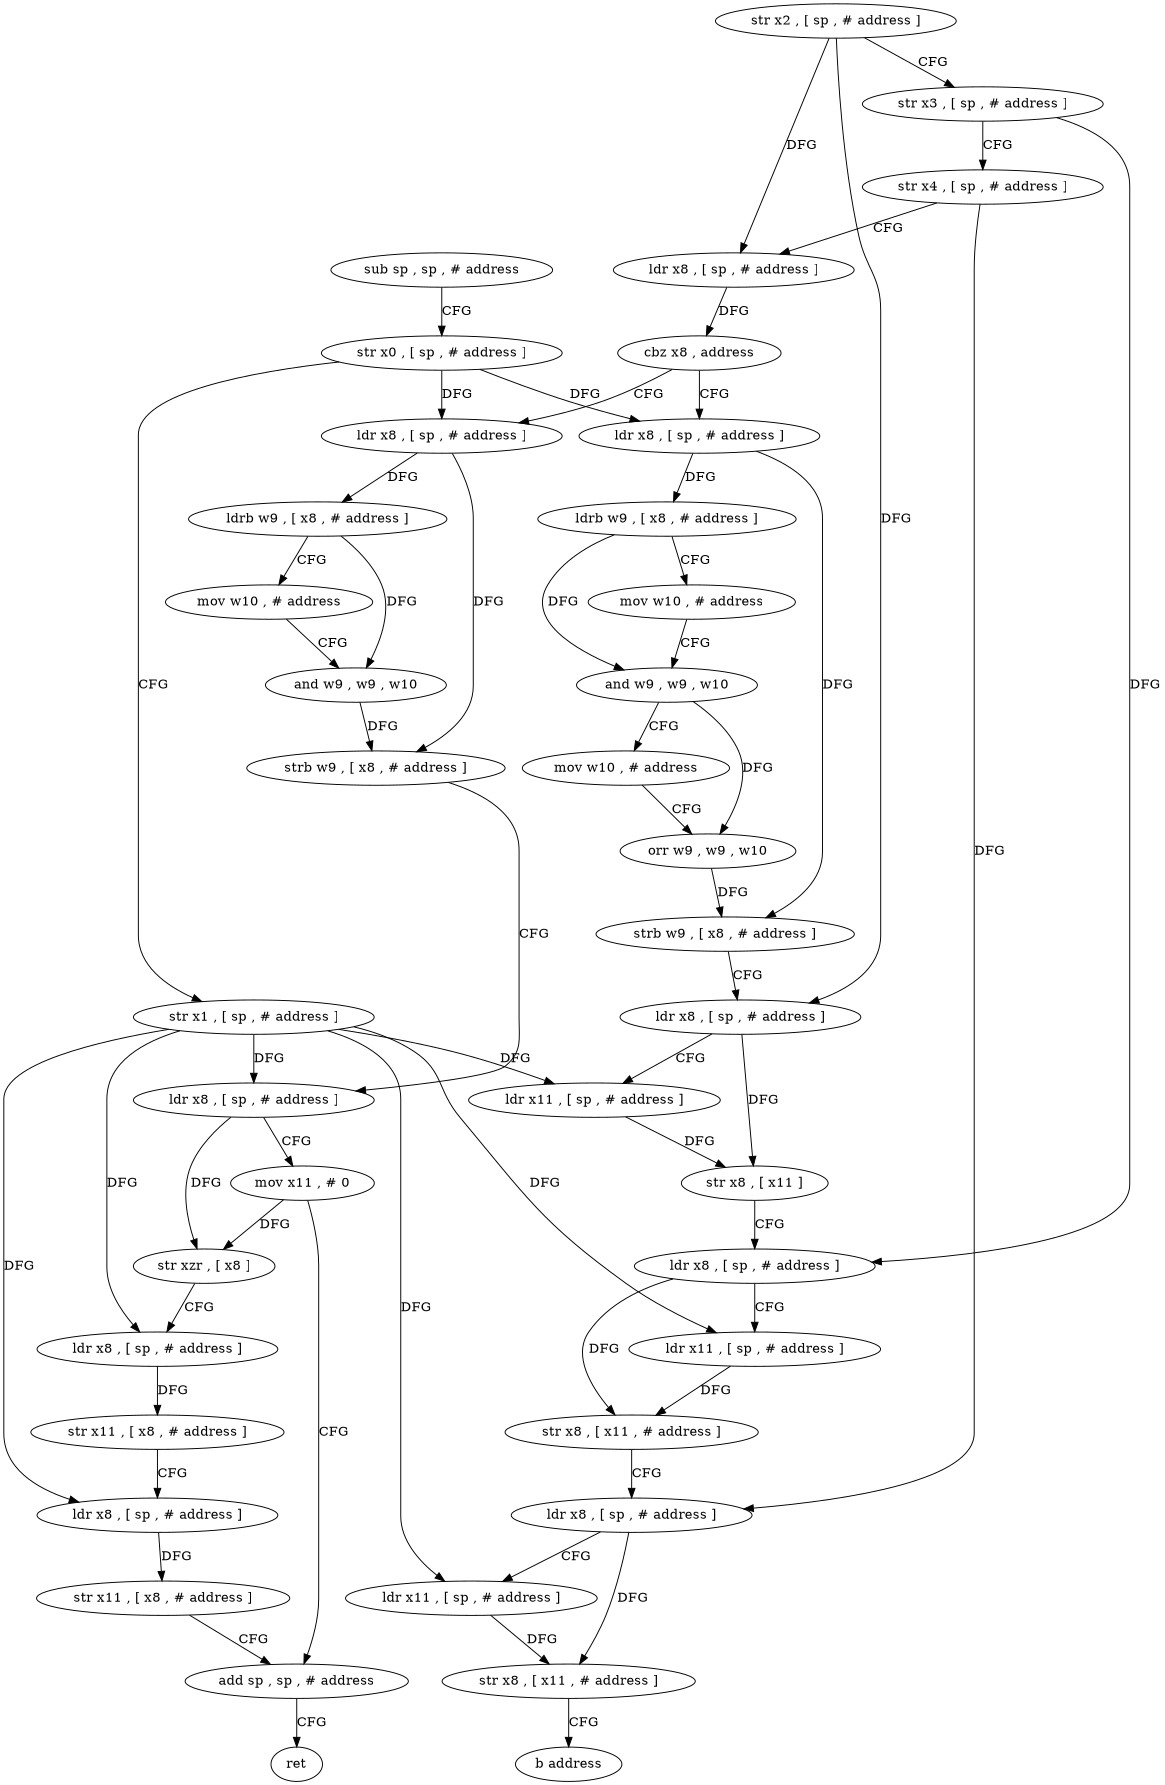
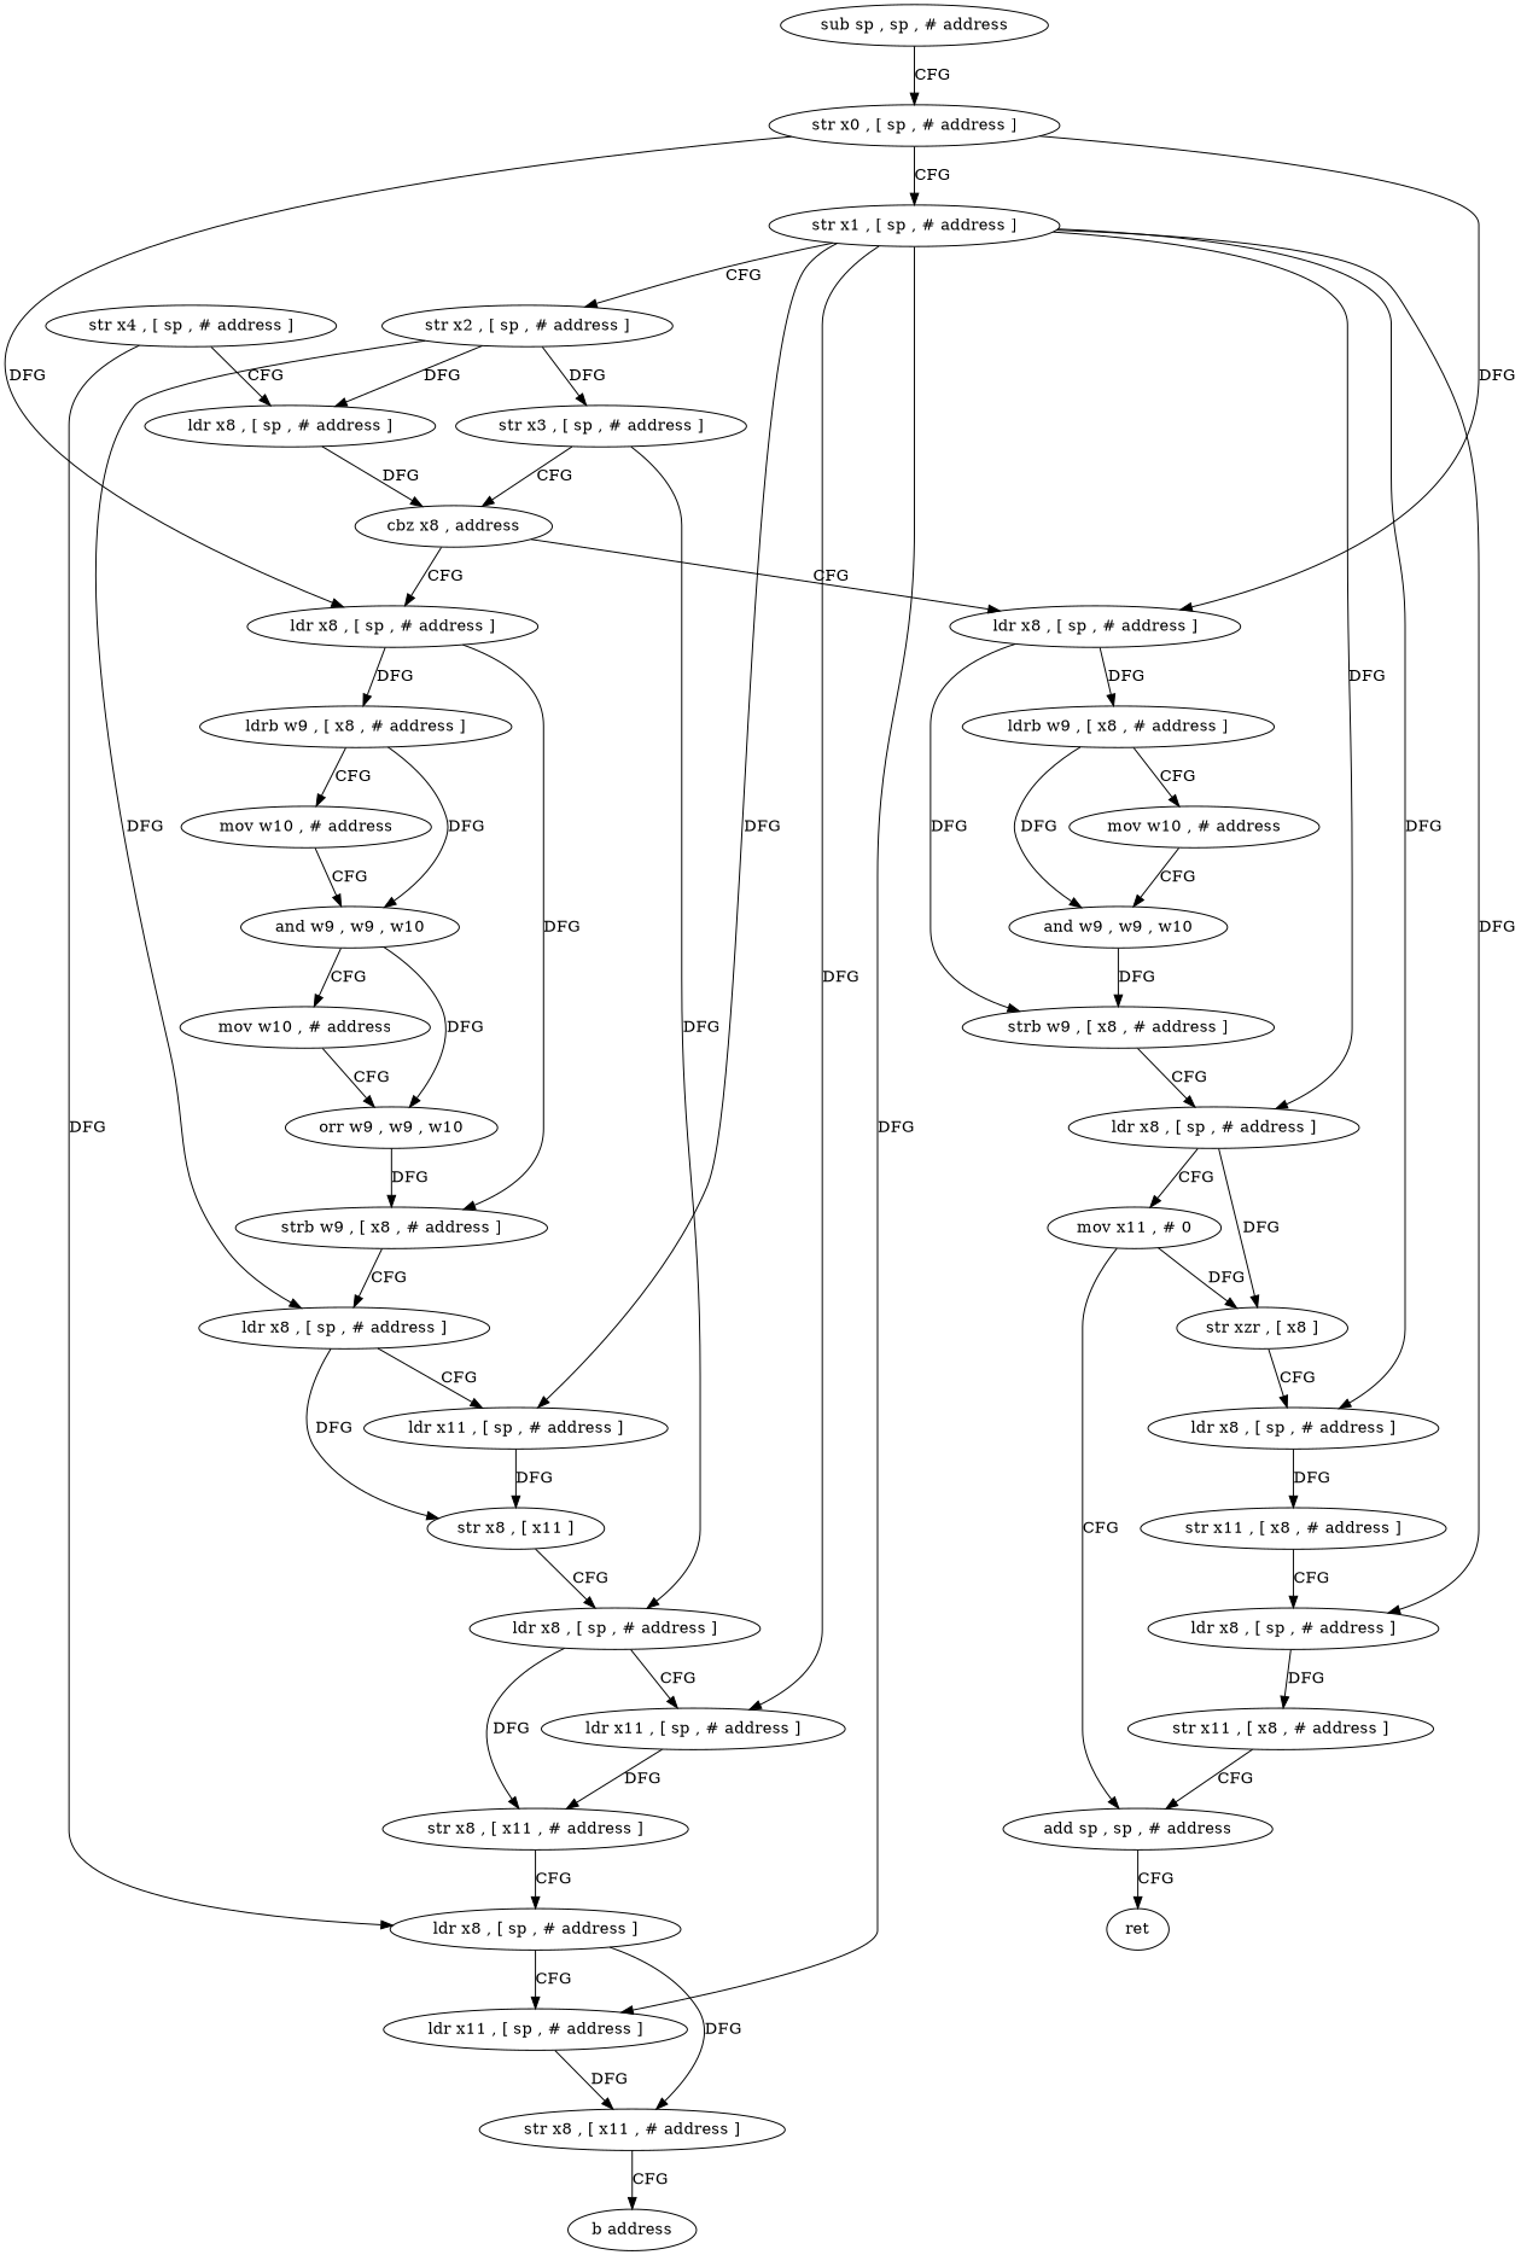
  digraph {
    n1 [label="sub sp , sp , # address"]
    n2 [label="str x0 , [ sp , # address ]"]
    n3 [label="str x1 , [ sp , # address ]"]
    n4 [label="ldr x8 , [ sp , # address ]"]
    n5 [label="ldr x8 , [ sp , # address ]"]
    n6 [label="str x2 , [ sp , # address ]"]
    n7 [label="ldr x8 , [ sp , # address ]"]
    n8 [label="ldr x8 , [ sp , # address ]"]
    n9 [label="ldr x8 , [ sp , # address ]"]
    n10 [label="ldr x11 , [ sp , # address ]"]
    n11 [label="ldr x11 , [ sp , # address ]"]
    n12 [label="ldr x11 , [ sp , # address ]"]
    n13 [label="ldrb w9 , [ x8 , # address ]"]
    n14 [label="strb w9 , [ x8 , # address ]"]
    n15 [label="ldrb w9 , [ x8 , # address ]"]
    n16 [label="strb w9 , [ x8 , # address ]"]
    n17 [label="str x3 , [ sp , # address ]"]
    n18 [label="ldr x8 , [ sp , # address ]"]
    n19 [label="ldr x8 , [ sp , # address ]"]
    n20 [label="mov x11 , # 0"]
    n21 [label="str xzr , [ x8 ]"]
    n22 [label="str x11 , [ x8 , # address ]"]
    n23 [label="str x11 , [ x8 , # address ]"]
    n24 [label="str x8 , [ x11 ]"]
    n25 [label="str x8 , [ x11 , # address ]"]
    n26 [label="str x8 , [ x11 , # address ]"]
    n27 [label="str x4 , [ sp , # address ]"]
    n28 [label="ldr x8 , [ sp , # address ]"]
    n29 [label="cbz x8 , address"]
    n30 [label="ldr x8 , [ sp , # address ]"]
    n31 [label="mov w10 , # address"]
    n32 [label="and w9 , w9 , w10"]
    n33 [label="mov w10 , # address"]
    n34 [label="and w9 , w9 , w10"]
    n35 [label="add sp , sp , # address"]
    n36 [label=ret]
    n37 [label="mov w10 , # address"]
    n38 [label="orr w9 , w9 , w10"]
    n39 [label="b address"]
    n1 -> n2 [label=CFG]
    n2 -> n3 [label=CFG]
    n2 -> n4 [label=DFG]
    n2 -> n5 [label=DFG]
+   n3 -> n6 [label=CFG]
    n3 -> n7 [label=DFG]
    n3 -> n8 [label=DFG]
    n3 -> n9 [label=DFG]
    n3 -> n10 [label=DFG]
    n3 -> n11 [label=DFG]
    n3 -> n12 [label=DFG]
    n4 -> n13 [label=DFG]
    n4 -> n14 [label=DFG]
    n5 -> n15 [label=DFG]
    n5 -> n16 [label=DFG]
-   n6 -> n17 [label=CFG]
+   n6 -> n17 [label=DFG]
    n6 -> n18 [label=DFG]
    n6 -> n19 [label=DFG]
    n7 -> n20 [label=CFG]
    n7 -> n21 [label=DFG]
    n8 -> n22 [label=DFG]
    n9 -> n23 [label=DFG]
    n10 -> n24 [label=DFG]
    n11 -> n25 [label=DFG]
    n12 -> n26 [label=DFG]
    n13 -> n31 [label=CFG]
    n13 -> n32 [label=DFG]
    n14 -> n7 [label=CFG]
    n15 -> n33 [label=CFG]
    n15 -> n34 [label=DFG]
    n16 -> n19 [label=CFG]
-   n17 -> n27 [label=CFG]
+   n17 -> n29 [label=CFG]
    n17 -> n28 [label=DFG]
    n18 -> n29 [label=DFG]
    n19 -> n10 [label=CFG]
    n19 -> n24 [label=DFG]
    n20 -> n21 [label=DFG]
    n20 -> n35 [label=CFG]
    n21 -> n8 [label=CFG]
    n22 -> n9 [label=CFG]
    n23 -> n35 [label=CFG]
    n24 -> n28 [label=CFG]
    n25 -> n30 [label=CFG]
    n26 -> n39 [label=CFG]
    n27 -> n18 [label=CFG]
    n27 -> n30 [label=DFG]
    n28 -> n11 [label=CFG]
    n28 -> n25 [label=DFG]
    n29 -> n4 [label=CFG]
    n29 -> n5 [label=CFG]
    n30 -> n12 [label=CFG]
    n30 -> n26 [label=DFG]
    n31 -> n32 [label=CFG]
    n32 -> n14 [label=DFG]
    n33 -> n34 [label=CFG]
    n34 -> n37 [label=CFG]
    n34 -> n38 [label=DFG]
    n35 -> n36 [label=CFG]
    n37 -> n38 [label=CFG]
    n38 -> n16 [label=DFG]
  }
